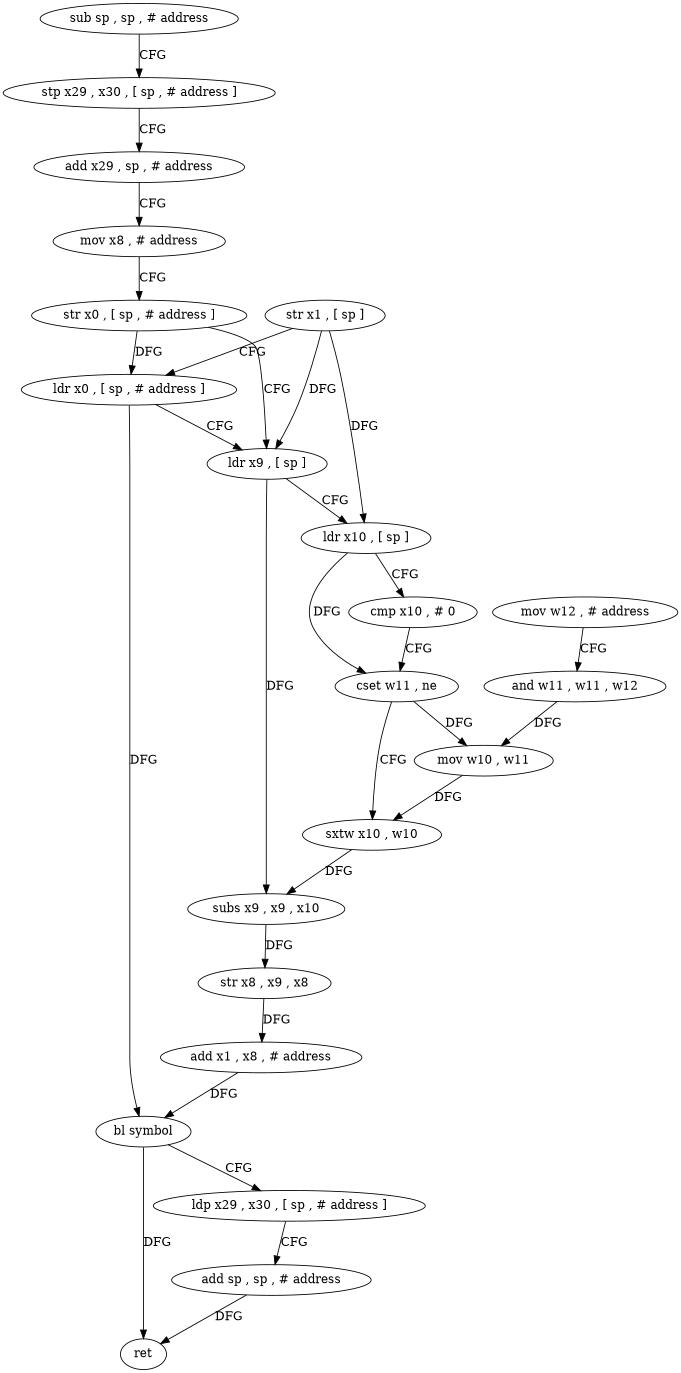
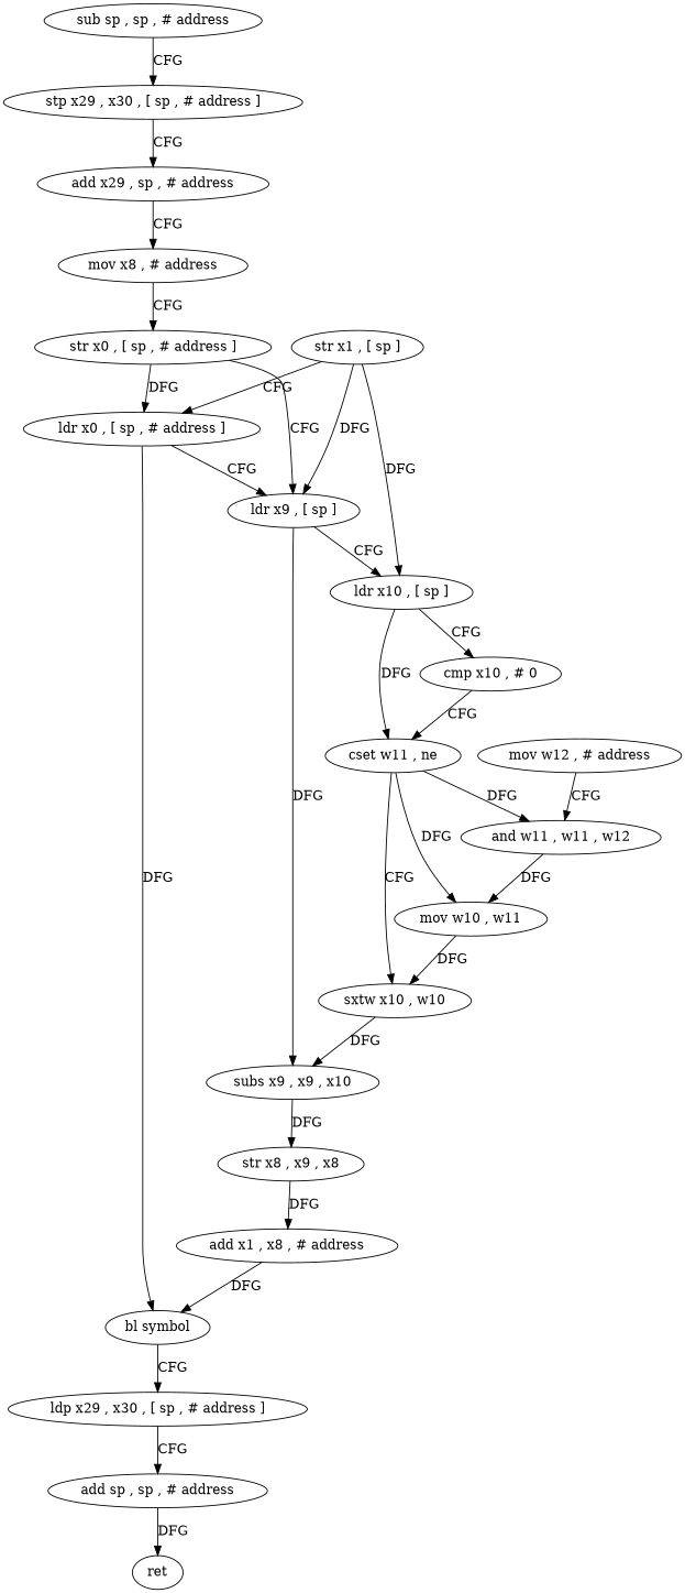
  digraph {
    n1 [label="sub sp , sp , # address"]
    n2 [label="stp x29 , x30 , [ sp , # address ]"]
    n3 [label="add x29 , sp , # address"]
    n4 [label="mov x8 , # address"]
    n5 [label="str x0 , [ sp , # address ]"]
    n6 [label="ldr x0 , [ sp , # address ]"]
    n7 [label="ldr x9 , [ sp ]"]
    n8 [label="str x1 , [ sp ]"]
    n9 [label="ldr x10 , [ sp ]"]
    n10 [label="bl symbol"]
    n11 [label="subs x9 , x9 , x10"]
    n12 [label="cmp x10 , # 0"]
    n13 [label="cset w11 , ne"]
    n14 [label="ldp x29 , x30 , [ sp , # address ]"]
    n15 [label=ret]
    n16 [label="str x8 , x9 , x8"]
    n17 [label="and w11 , w11 , w12"]
    n18 [label="mov w10 , w11"]
    n19 [label="sxtw x10 , w10"]
    n20 [label="mov w12 , # address"]
    n21 [label="add x1 , x8 , # address"]
    n22 [label="add sp , sp , # address"]
    n1 -> n2 [label=CFG]
    n2 -> n3 [label=CFG]
    n3 -> n4 [label=CFG]
    n4 -> n5 [label=CFG]
    n5 -> n6 [label=DFG]
    n5 -> n7 [label=CFG]
    n6 -> n7 [label=CFG]
    n6 -> n10 [label=DFG]
    n7 -> n9 [label=CFG]
    n7 -> n11 [label=DFG]
    n8 -> n6 [label=CFG]
    n8 -> n7 [label=DFG]
    n8 -> n9 [label=DFG]
    n9 -> n12 [label=CFG]
    n9 -> n13 [label=DFG]
    n10 -> n14 [label=CFG]
-   n10 -> n15 [label=DFG]
    n11 -> n16 [label=DFG]
    n12 -> n13 [label=CFG]
+   n13 -> n17 [label=DFG]
    n13 -> n18 [label=DFG]
    n13 -> n19 [label=CFG]
    n14 -> n22 [label=CFG]
    n16 -> n21 [label=DFG]
    n17 -> n18 [label=DFG]
    n18 -> n19 [label=DFG]
    n19 -> n11 [label=DFG]
    n20 -> n17 [label=CFG]
    n21 -> n10 [label=DFG]
    n22 -> n15 [label=DFG]
  }
